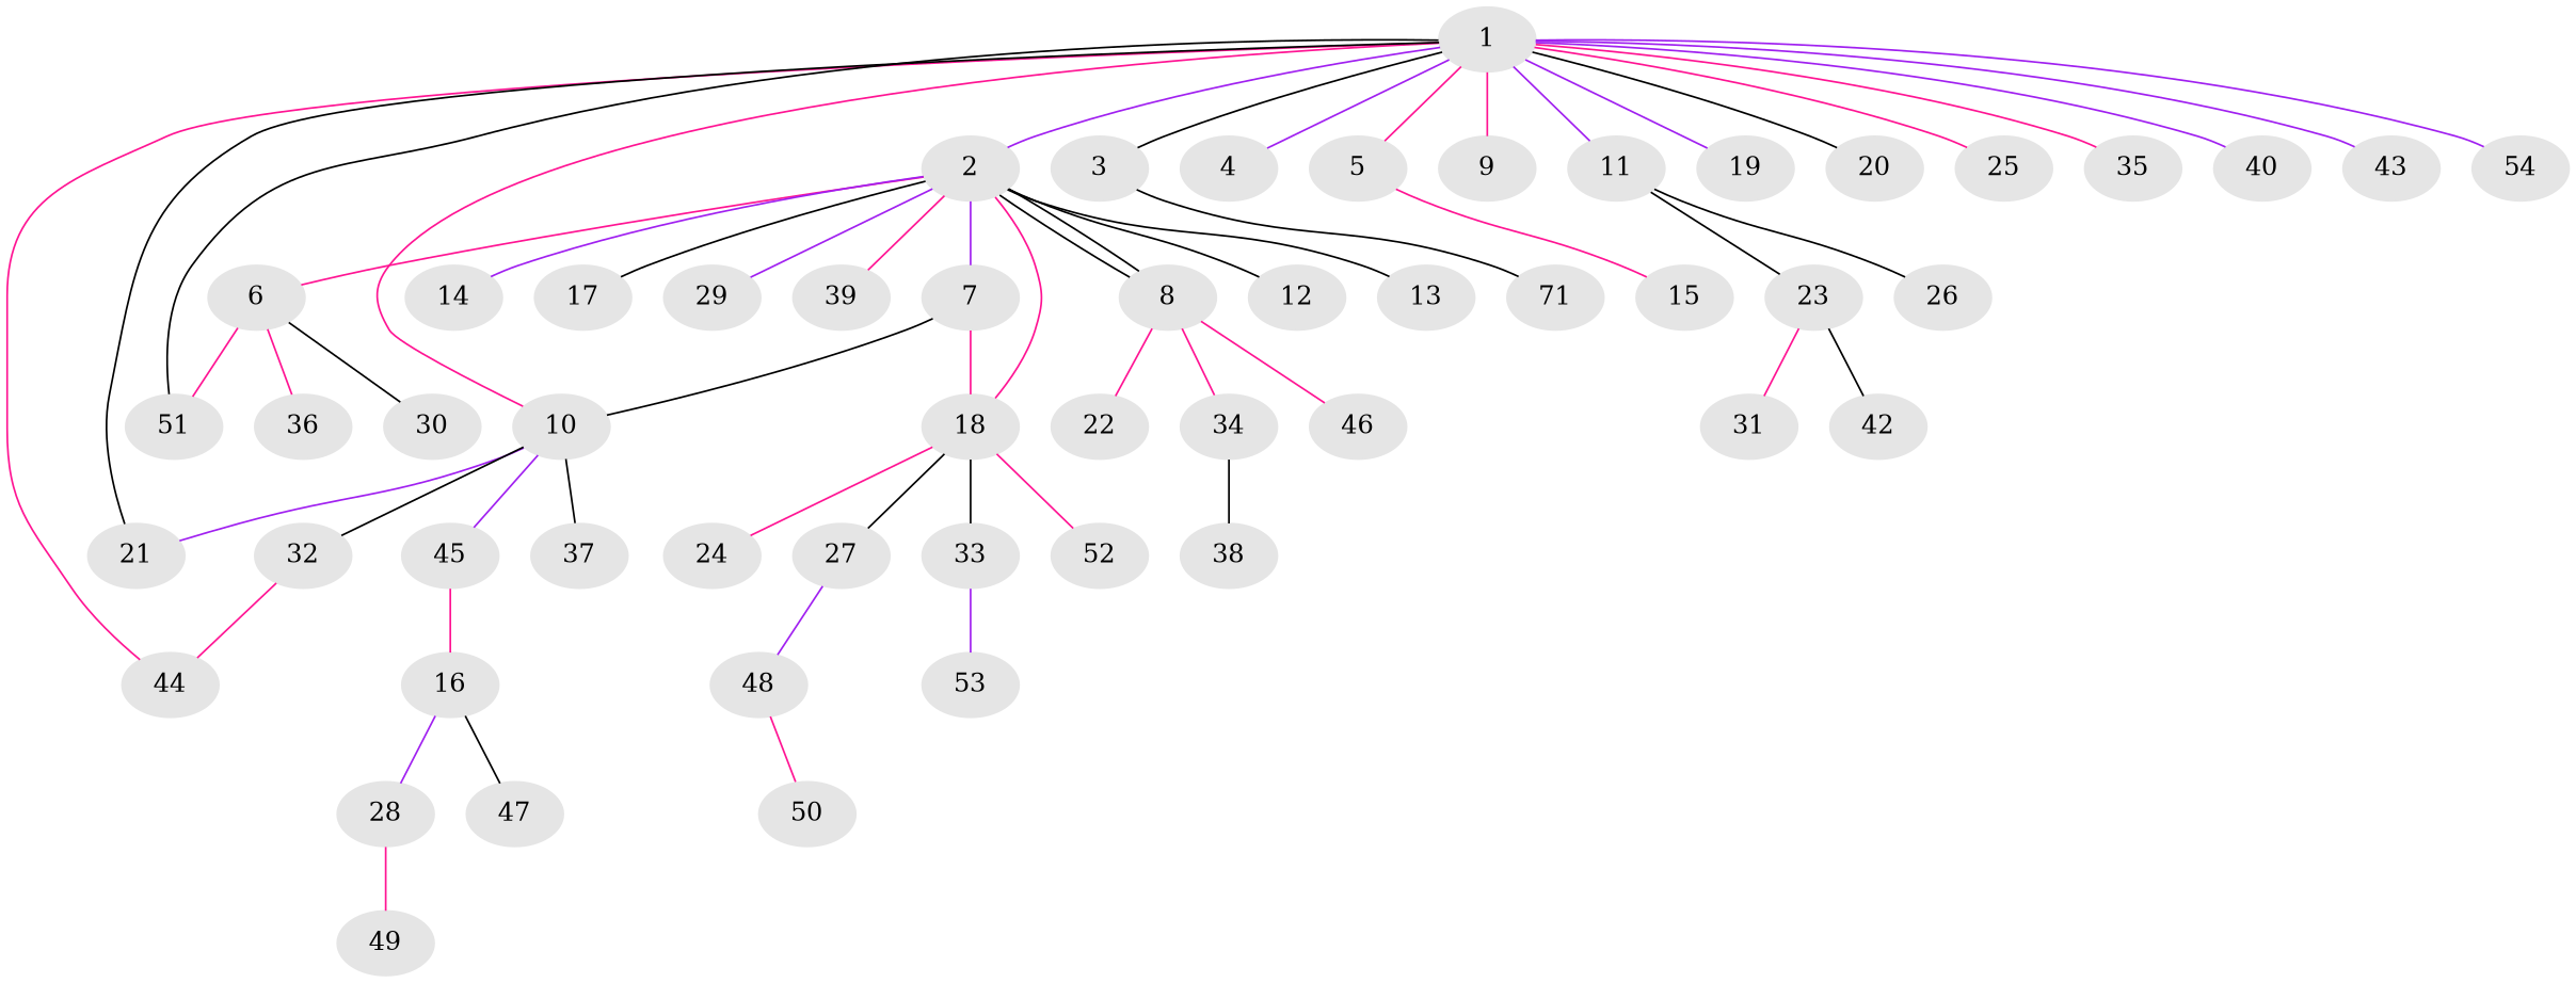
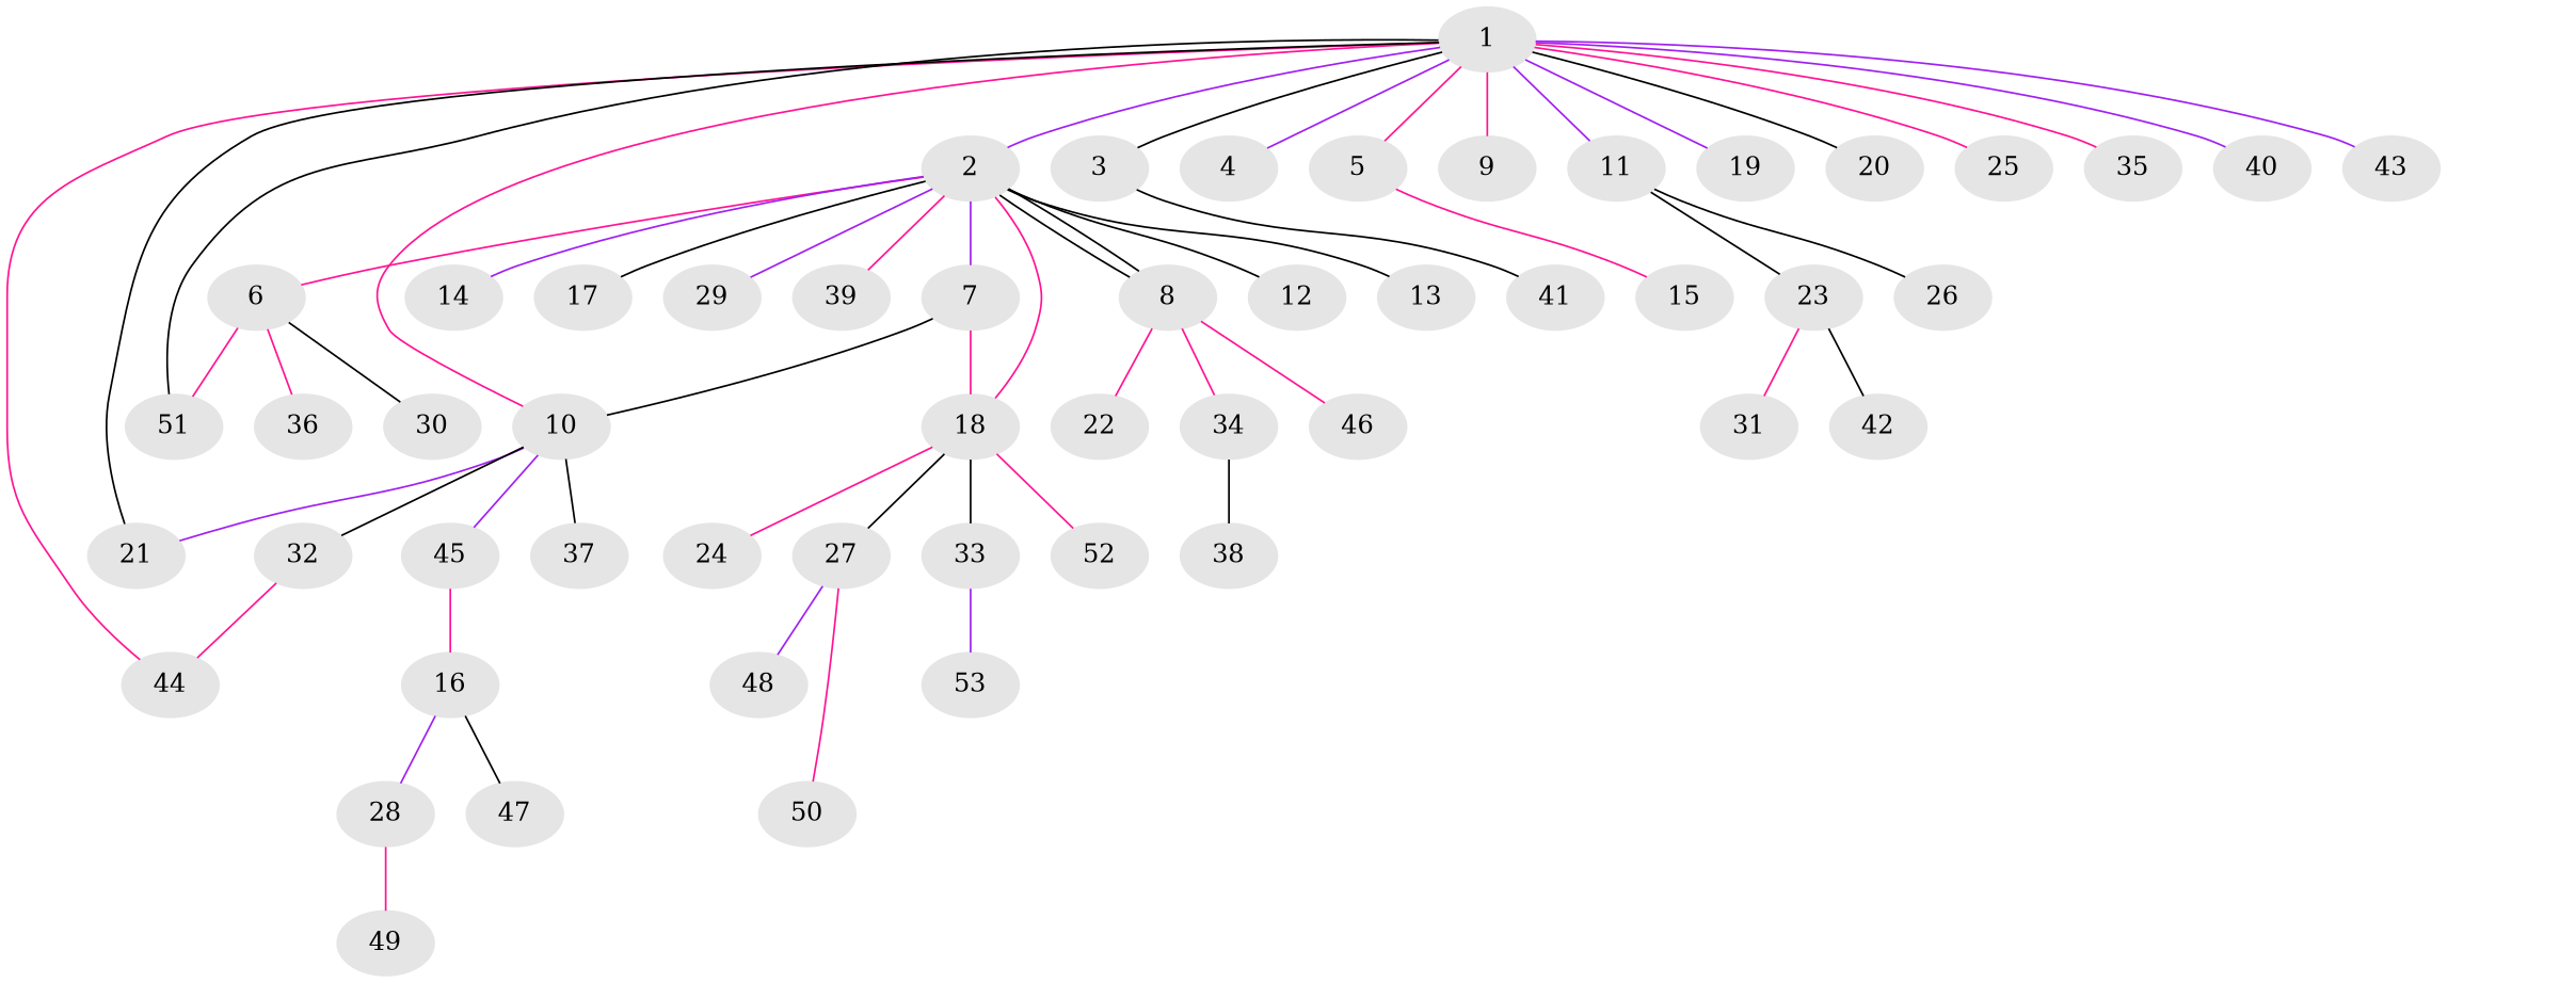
  graph {
    node [color=gray90 style=filled]
    edge [color=deeppink]
    1
    2
    3
    4
    5
    9
    10
    11
    19
    20
    25
    35
    40
    43
    44
    51
-   54
    21
    6
    7
    8
    12
    13
    14
    17
    18
    29
    39
-   41 [label=71]
+   41
    15
    32
    37
    45
    23
    26
    36
    30
    22
    34
    46
    24
    27
    33
    52
    38
    16
    28
    47
    31
    42
    49
    48
    50
    53
    1 -- 2 [color=purple]
    1 -- 3 [color=black]
    1 -- 4 [color=purple]
    1 -- 5
    1 -- 9
    1 -- 10
    1 -- 11 [color=purple]
    1 -- 19 [color=purple]
    1 -- 20 [color=black]
    1 -- 25
    1 -- 35
    1 -- 40 [color=purple]
    1 -- 43 [color=purple]
    1 -- 44
    1 -- 51 [color=black]
-   1 -- 54 [color=purple]
    1 -- 21 [color=black]
    2 -- 6
    2 -- 7 [color=purple]
    2 -- 8 [color=black]
    2 -- 8 [color=black]
    2 -- 12 [color=black]
    2 -- 13 [color=black]
    2 -- 14 [color=purple]
    2 -- 17 [color=black]
    2 -- 18
    2 -- 29 [color=purple]
    2 -- 39
    3 -- 41 [color=black]
    5 -- 15
    10 -- 21 [color=purple]
    10 -- 32 [color=black]
    10 -- 37 [color=black]
    10 -- 45 [color=purple]
    11 -- 23 [color=black]
    11 -- 26 [color=black]
    6 -- 51
    6 -- 36
    6 -- 30 [color=black]
    7 -- 10 [color=black]
    7 -- 18
    8 -- 22
    8 -- 34
    8 -- 46
    18 -- 24
    18 -- 27 [color=black]
    18 -- 33 [color=black]
    18 -- 52
    32 -- 44
    45 -- 16
    23 -- 31
    23 -- 42 [color=black]
    34 -- 38 [color=black]
    27 -- 48 [color=purple]
-   48 -- 50
+   27 -- 50
    33 -- 53 [color=purple]
    16 -- 28 [color=purple]
    16 -- 47 [color=black]
    28 -- 49
  }
